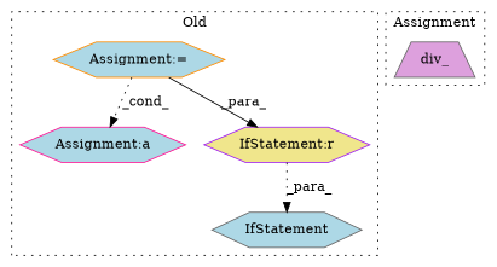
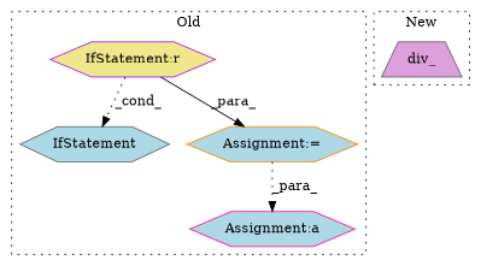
  digraph {
    node [a=27 color=gray40 fillcolor=lightblue l=3 shape=hexagon style=filled]
    edge [style=dotted]
    n1 [a=25 label=IfStatement s=1718]
    n2 [a=7 color=darkorange l=1 label="Assignment:=" s=1599]
    n3 [color=deeppink label="Assignment:a" s=1784]
    n4 [color=purple fillcolor=khaki l=4 label="IfStatement:r" s=1709]
    n5 [a=32 fillcolor=plum l="5,1" label=div_ s="1675,1690" shape=trapezium]
    subgraph cluster_1 {
      label=Old
      style=dotted
      n1
      n2
      n3
      n4
    }
    subgraph cluster_2 {
-     label=Assignment
+     label=New
      style=dotted
      n5
    }
-   n2 -> n3 [label=_cond_]
-   n2 -> n4 [label=_para_ style=solid]
-   n4 -> n1 [label=_para_]
+   n2 -> n3 [label=_para_]
+   n4 -> n2 [label=_para_ style=solid]
+   n4 -> n1 [label=_cond_]
  }
